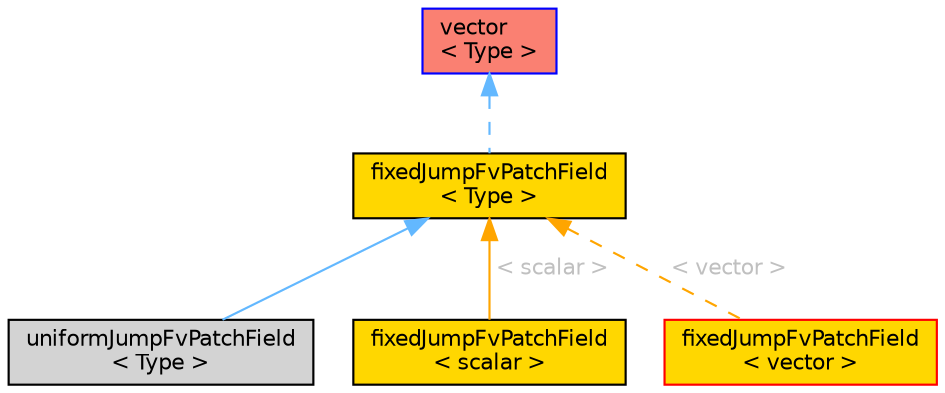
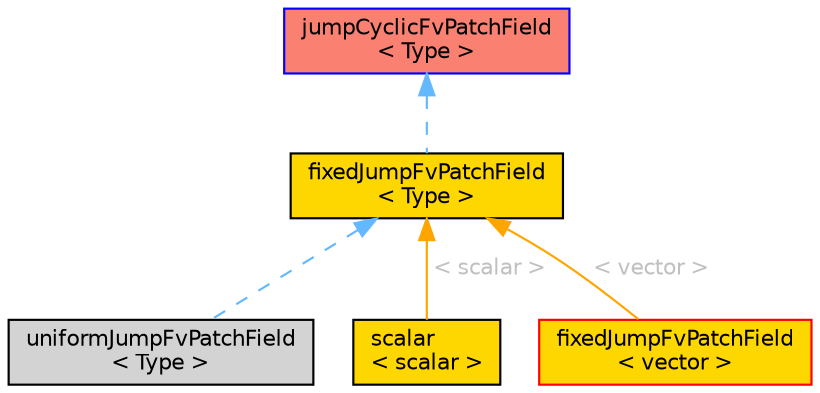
  digraph {
    rankdir=TB
    node [color=black fillcolor=gold fontname=Helvetica fontsize=10 shape=box style=filled]
    edge [color=steelblue1 dir=back fontname=Helvetica fontsize=10 labelfontname=Helvetica labelfontsize=10 style=solid]
    n1 [fontcolor=black height=0.2 label="fixedJumpFvPatchField\l\< Type \>" width=0.4]
    n2 [fillcolor=lightgrey height=0.2 label="uniformJumpFvPatchField\l\< Type \>" width=0.4]
-   n3 [height=0.2 label="fixedJumpFvPatchField\l\< scalar \>" width=0.4]
+   n3 [height=0.2 label="scalar\l\< scalar \>" width=0.4]
    n4 [color=red height=0.2 label="fixedJumpFvPatchField\l\< vector \>" width=0.4]
-   n5 [color=blue fillcolor=salmon height=0.2 label="vector\l\< Type \>" width=0.4]
-   n1 -> n2
+   n5 [color=blue fillcolor=salmon height=0.2 label="jumpCyclicFvPatchField\l\< Type \>" width=0.4]
+   n1 -> n2 [style=dashed]
    n1 -> n3 [color=orange fontcolor=grey label=" \< scalar \>"]
-   n1 -> n4 [color=orange fontcolor=grey label=" \< vector \>" style=dashed]
+   n1 -> n4 [color=orange fontcolor=grey label=" \< vector \>"]
    n5 -> n1 [style=dashed]
  }
